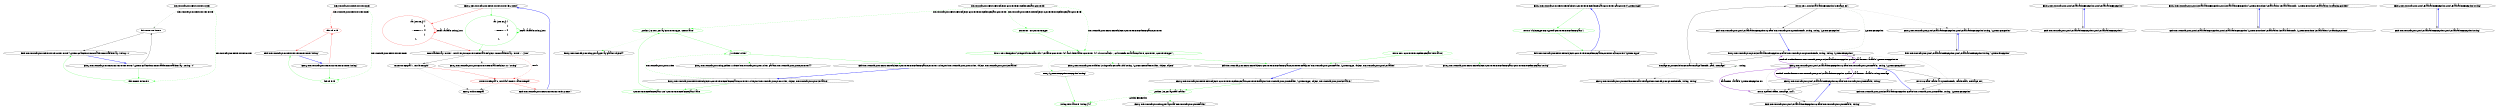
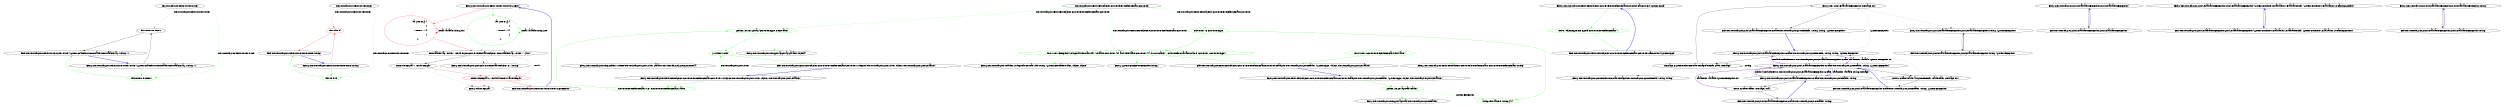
  digraph {
    node [cluster="Newtonsoft.Json.Tests.Issues.Issue1512.Test()" file="Issue1569.cs"]
    edge [color=green style=solid]
    n1 [label="Newtonsoft.Json.Tests.Issues.Outer" cluster="" file=""]
    n2 [cluster="Newtonsoft.Json.Tests.Issues.Outer.Outer(System.Collections.Immutable.ImmutableArray<string>?)" label="this.Inners = inners" span="61-61" file=""]
    n3 [cluster="Newtonsoft.Json.Tests.Issues.Outer.Outer(System.Collections.Immutable.ImmutableArray<string>?)" color=green community=0 label="this.Inners = inners" span="61-61" file=""]
    n4 [cluster="Newtonsoft.Json.Tests.Issues.Outer.Outer(System.Collections.Immutable.ImmutableArray<string>?)" label="Exit Newtonsoft.Json.Tests.Issues.Outer.Outer(System.Collections.Immutable.ImmutableArray<string>?)" span="59-59" file=""]
    n5 [label="Newtonsoft.Json.Tests.Issues.Inner" cluster="" file=""]
    n6 [cluster="Newtonsoft.Json.Tests.Issues.Inner.Inner(string)" color=red community=0 label="this.Id = id" span="71-71" file=""]
    n7 [cluster="Newtonsoft.Json.Tests.Issues.Inner.Inner(string)" color=green community=0 label="this.Id = id" span="71-71" file=""]
    n8 [cluster="Newtonsoft.Json.Tests.Issues.Inner.Inner(string)" label="Exit Newtonsoft.Json.Tests.Issues.Inner.Inner(string)" span="69-69" file=""]
    n9 [label="Entry Newtonsoft.Json.Tests.Issues.Issue1512.Test()" span="43-43" file=""]
    n10 [color=red community=0 label="var json = @''[\r\n                            {\r\n                                ''''Inners'''': []\r\n                            }\r\n                        ]''" span="45-49" file=""]
    n11 [color=green community=0 label="var json = @''[\r\n                            {\r\n                                ''''Inners'''': []\r\n                            }\r\n                        ]''" span="45-49" file=""]
    n12 [label="ImmutableArray<Outer> result = JsonConvert.DeserializeObject<ImmutableArray<Outer>>(json)" span="50-50" file=""]
    n13 [label="Assert.AreEqual(1, result.Length)" span="52-52" file=""]
    n14 [cluster="Newtonsoft.Json.JsonConvert.DeserializeObject<T>(string)" label="Entry Newtonsoft.Json.JsonConvert.DeserializeObject<T>(string)" span="703-703" file=""]
    n15 [color=red community=0 label="Assert.AreEqual(0, result[0].Inners.Value.Length)" span="53-53" file=""]
    n16 [cluster="Unk.AreEqual" label="Entry Unk.AreEqual" file=""]
-   n17 [label="Exit Newtonsoft.Json.Tests.Issues.Issue1512.Test()" span="43-43" file=""]
+   n17 [label="Exit Newtonsoft.Json.Tests.Issues.Issue1512.Exception()" span="43-43" file=""]
    n18 [cluster="Newtonsoft.Json.Tests.Issues.Outer.Outer(System.Collections.Immutable.ImmutableArray<string>?)" label="Entry Newtonsoft.Json.Tests.Issues.Outer.Outer(System.Collections.Immutable.ImmutableArray<string>?)" span="59-59" file=""]
    n19 [cluster="Newtonsoft.Json.Tests.Issues.Inner.Inner(string)" label="Entry Newtonsoft.Json.Tests.Issues.Inner.Inner(string)" span="69-69" file=""]
    n20 [cluster="System.Exception.Exception(string)" label="Entry System.Exception.Exception(string)" span="0-0"]
    n21 [cluster="Newtonsoft.Json.Linq.JToken.WriteTo(Newtonsoft.Json.JsonWriter, params Newtonsoft.Json.JsonConverter[])" label="Entry Newtonsoft.Json.Linq.JToken.WriteTo(Newtonsoft.Json.JsonWriter, params Newtonsoft.Json.JsonConverter[])" span="406-406"]
    n22 [cluster="Newtonsoft.Json.Tests.TestObjects.ConverterPrecedenceClass.ConverterPrecedenceClass(string)" label="Entry Newtonsoft.Json.Tests.TestObjects.ConverterPrecedenceClass.ConverterPrecedenceClass(string)" span="32-32"]
    n23 [cluster="Newtonsoft.Json.Tests.TestObjects.ConverterPrecedenceClassConverter.WriteJson(Newtonsoft.Json.JsonWriter, object, Newtonsoft.Json.JsonSerializer)" label="Entry Newtonsoft.Json.Tests.TestObjects.ConverterPrecedenceClassConverter.WriteJson(Newtonsoft.Json.JsonWriter, object, Newtonsoft.Json.JsonSerializer)" span="36-36"]
    n24 [cluster="Newtonsoft.Json.Tests.TestObjects.ConverterPrecedenceClassConverter.WriteJson(Newtonsoft.Json.JsonWriter, object, Newtonsoft.Json.JsonSerializer)" color=green community=0 label="ConverterPrecedenceClass c = (ConverterPrecedenceClass)value" span="38-38"]
    n25 [cluster="Newtonsoft.Json.Tests.TestObjects.ConverterPrecedenceClassConverter.WriteJson(Newtonsoft.Json.JsonWriter, object, Newtonsoft.Json.JsonSerializer)" color=green community=0 label="j.WriteTo(writer)" span="42-42"]
    n26 [cluster="Newtonsoft.Json.Tests.TestObjects.ConverterPrecedenceClassConverter.WriteJson(Newtonsoft.Json.JsonWriter, object, Newtonsoft.Json.JsonSerializer)" color=green community=0 label="JToken j = new JArray(ConverterType, c.TestValue)" span="40-40"]
    n27 [cluster="Newtonsoft.Json.Tests.TestObjects.ConverterPrecedenceClassConverter.WriteJson(Newtonsoft.Json.JsonWriter, object, Newtonsoft.Json.JsonSerializer)" label="Exit Newtonsoft.Json.Tests.TestObjects.ConverterPrecedenceClassConverter.WriteJson(Newtonsoft.Json.JsonWriter, object, Newtonsoft.Json.JsonSerializer)" span="36-36"]
    n28 [cluster="Newtonsoft.Json.Linq.JArray.JArray(params object[])" label="Entry Newtonsoft.Json.Linq.JArray.JArray(params object[])" span="82-82"]
    n29 [cluster="Newtonsoft.Json.Tests.TestObjects.ConverterPrecedenceClassConverter.CanConvert(System.Type)" label="Entry Newtonsoft.Json.Tests.TestObjects.ConverterPrecedenceClassConverter.CanConvert(System.Type)" span="57-57"]
    n30 [cluster="Newtonsoft.Json.Tests.TestObjects.ConverterPrecedenceClassConverter.CanConvert(System.Type)" color=green community=0 label="return (objectType == typeof(ConverterPrecedenceClass));" span="59-59"]
    n31 [cluster="Newtonsoft.Json.Tests.TestObjects.ConverterPrecedenceClassConverter.CanConvert(System.Type)" label="Exit Newtonsoft.Json.Tests.TestObjects.ConverterPrecedenceClassConverter.CanConvert(System.Type)" span="57-57"]
    n32 [cluster="Newtonsoft.Json.Tests.TestObjects.ConverterPrecedenceClassConverter.ReadJson(Newtonsoft.Json.JsonReader, System.Type, object, Newtonsoft.Json.JsonSerializer)" label="Entry Newtonsoft.Json.Tests.TestObjects.ConverterPrecedenceClassConverter.ReadJson(Newtonsoft.Json.JsonReader, System.Type, object, Newtonsoft.Json.JsonSerializer)" span="45-45"]
    n33 [cluster="Newtonsoft.Json.Tests.TestObjects.ConverterPrecedenceClassConverter.ReadJson(Newtonsoft.Json.JsonReader, System.Type, object, Newtonsoft.Json.JsonSerializer)" color=green community=0 label="JToken j = JArray.Load(reader)" span="47-47"]
    n34 [cluster="Newtonsoft.Json.Tests.TestObjects.ConverterPrecedenceClassConverter.ReadJson(Newtonsoft.Json.JsonReader, System.Type, object, Newtonsoft.Json.JsonSerializer)" color=green community=0 label="string testValue = (string)j[1]" span="53-53"]
    n35 [cluster="Newtonsoft.Json.Linq.JArray.Load(Newtonsoft.Json.JsonReader)" label="Entry Newtonsoft.Json.Linq.JArray.Load(Newtonsoft.Json.JsonReader)" span="112-112"]
    n36 [cluster="Newtonsoft.Json.Tests.TestObjects.ConverterPrecedenceClassConverter.ReadJson(Newtonsoft.Json.JsonReader, System.Type, object, Newtonsoft.Json.JsonSerializer)" color=green community=0 label="converter != ConverterType" span="50-50"]
    n37 [cluster="Newtonsoft.Json.Tests.TestObjects.ConverterPrecedenceClassConverter.ReadJson(Newtonsoft.Json.JsonReader, System.Type, object, Newtonsoft.Json.JsonSerializer)" color=green community=0 label="throw new Exception(StringUtils.FormatWith(''Serialize converter {0} and deserialize converter {1} do not match.'', CultureInfo.InvariantCulture, converter, ConverterType));" span="51-51"]
    n38 [cluster="Newtonsoft.Json.Tests.TestObjects.ConverterPrecedenceClassConverter.ReadJson(Newtonsoft.Json.JsonReader, System.Type, object, Newtonsoft.Json.JsonSerializer)" label="Exit Newtonsoft.Json.Tests.TestObjects.ConverterPrecedenceClassConverter.ReadJson(Newtonsoft.Json.JsonReader, System.Type, object, Newtonsoft.Json.JsonSerializer)" span="45-45"]
    n39 [cluster="Newtonsoft.Json.Utilities.StringUtils.FormatWith(string, System.IFormatProvider, object, object)" label="Entry Newtonsoft.Json.Utilities.StringUtils.FormatWith(string, System.IFormatProvider, object, object)" span="52-52"]
    n40 [cluster="Newtonsoft.Json.Tests.TestObjects.ConverterPrecedenceClassConverter.ReadJson(Newtonsoft.Json.JsonReader, System.Type, object, Newtonsoft.Json.JsonSerializer)" color=green community=0 label="return new ConverterPrecedenceClass(testValue);" span="54-54"]
    n41 [label="Newtonsoft.Json.Tests.TestObjects.ConverterPrecedenceClassConverter" cluster=""]
    n42 [cluster="Newtonsoft.Json.JsonSerializationException.JsonSerializationException(string, System.Exception)" file="JsonWriter.cs" label="Entry Newtonsoft.Json.JsonSerializationException.JsonSerializationException(string, System.Exception)" span="63-63"]
    n43 [cluster="Newtonsoft.Json.JsonSerializationException.JsonSerializationException(string, System.Exception)" file="JsonWriter.cs" label="Exit Newtonsoft.Json.JsonSerializationException.JsonSerializationException(string, System.Exception)" span="63-63"]
    n44 [cluster="Newtonsoft.Json.JsonSerializationException.JsonSerializationException()" file="JsonWriter.cs" label="Entry Newtonsoft.Json.JsonSerializationException.JsonSerializationException()" span="43-43"]
    n45 [cluster="Newtonsoft.Json.JsonSerializationException.JsonSerializationException()" file="JsonWriter.cs" label="Exit Newtonsoft.Json.JsonSerializationException.JsonSerializationException()" span="43-43"]
    n46 [cluster="Newtonsoft.Json.JsonSerializationException.JsonSerializationException(System.Runtime.Serialization.SerializationInfo, System.Runtime.Serialization.StreamingContext)" file="JsonWriter.cs" label="Entry Newtonsoft.Json.JsonSerializationException.JsonSerializationException(System.Runtime.Serialization.SerializationInfo, System.Runtime.Serialization.StreamingContext)" span="76-76"]
    n47 [cluster="Newtonsoft.Json.JsonSerializationException.JsonSerializationException(System.Runtime.Serialization.SerializationInfo, System.Runtime.Serialization.StreamingContext)" file="JsonWriter.cs" label="Exit Newtonsoft.Json.JsonSerializationException.JsonSerializationException(System.Runtime.Serialization.SerializationInfo, System.Runtime.Serialization.StreamingContext)" span="76-76"]
    n48 [cluster="Newtonsoft.Json.JsonSerializationException.Create(Newtonsoft.Json.JsonReader, string, System.Exception)" file="JsonWriter.cs" label="Entry Newtonsoft.Json.JsonSerializationException.Create(Newtonsoft.Json.JsonReader, string, System.Exception)" span="87-87"]
    n49 [cluster="Newtonsoft.Json.JsonSerializationException.Create(Newtonsoft.Json.JsonReader, string, System.Exception)" file="JsonWriter.cs" label="return Create(reader as IJsonLineInfo, reader.Path, message, ex);" span="89-89"]
    n50 [cluster="Newtonsoft.Json.JsonSerializationException.Create(Newtonsoft.Json.JsonReader, string)" file="JsonWriter.cs" label="Entry Newtonsoft.Json.JsonSerializationException.Create(Newtonsoft.Json.JsonReader, string)" span="82-82"]
    n51 [cluster="Newtonsoft.Json.JsonSerializationException.Create(Newtonsoft.Json.JsonReader, string)" file="JsonWriter.cs" label="return Create(reader, message, null);" span="84-84"]
    n52 [cluster="Newtonsoft.Json.JsonSerializationException.Create(Newtonsoft.Json.IJsonLineInfo, string, string, System.Exception)" file="JsonWriter.cs" label="Entry Newtonsoft.Json.JsonSerializationException.Create(Newtonsoft.Json.IJsonLineInfo, string, string, System.Exception)" span="92-92"]
    n53 [cluster="Newtonsoft.Json.JsonSerializationException.Create(Newtonsoft.Json.JsonReader, string, System.Exception)" file="JsonWriter.cs" label="Exit Newtonsoft.Json.JsonSerializationException.Create(Newtonsoft.Json.JsonReader, string, System.Exception)" span="87-87"]
    n54 [cluster="Newtonsoft.Json.JsonSerializationException.Create(Newtonsoft.Json.JsonReader, string)" file="JsonWriter.cs" label="Exit Newtonsoft.Json.JsonSerializationException.Create(Newtonsoft.Json.JsonReader, string)" span="82-82"]
    n55 [cluster="Newtonsoft.Json.JsonSerializationException.Create(Newtonsoft.Json.IJsonLineInfo, string, string, System.Exception)" file="JsonWriter.cs" label="message = JsonPosition.FormatMessage(lineInfo, path, message)" span="94-94"]
    n56 [cluster="Newtonsoft.Json.JsonSerializationException.Create(Newtonsoft.Json.IJsonLineInfo, string, string, System.Exception)" file="JsonWriter.cs" label="return new JsonSerializationException(message, ex);" span="96-96"]
    n57 [cluster="Newtonsoft.Json.JsonPosition.FormatMessage(Newtonsoft.Json.IJsonLineInfo, string, string)" file="JsonWriter.cs" label="Entry Newtonsoft.Json.JsonPosition.FormatMessage(Newtonsoft.Json.IJsonLineInfo, string, string)" span="104-104"]
    n58 [cluster="Newtonsoft.Json.JsonSerializationException.Create(Newtonsoft.Json.IJsonLineInfo, string, string, System.Exception)" file="JsonWriter.cs" label="Exit Newtonsoft.Json.JsonSerializationException.Create(Newtonsoft.Json.IJsonLineInfo, string, string, System.Exception)" span="92-92"]
    n59 [cluster="Newtonsoft.Json.JsonSerializationException.JsonSerializationException(string)" file="JsonWriter.cs" label="Entry Newtonsoft.Json.JsonSerializationException.JsonSerializationException(string)" span="52-52"]
    n60 [cluster="Newtonsoft.Json.JsonSerializationException.JsonSerializationException(string)" file="JsonWriter.cs" label="Exit Newtonsoft.Json.JsonSerializationException.JsonSerializationException(string)" span="52-52"]
    n1 -> n2 [color=darkseagreen4 label="Newtonsoft.Json.Tests.Issues.Outer" style=dashed]
    n1 -> n3 [label="Newtonsoft.Json.Tests.Issues.Outer" style=dashed]
    n2 -> n4 [color=""]
    n3 -> n4
    n4 -> n18 [color=blue style=bold]
    n5 -> n6 [color=red label="Newtonsoft.Json.Tests.Issues.Inner" style=dashed]
    n5 -> n7 [label="Newtonsoft.Json.Tests.Issues.Inner" style=dashed]
    n6 -> n8 [color=red]
    n7 -> n8
    n8 -> n19 [color=blue style=bold]
    n9 -> n10 [color=red]
    n9 -> n11
    n10 -> n10 [color=red label="Local variable string json" style=bold]
    n10 -> n12 [color=red]
    n11 -> n11 [label="Local variable string json" style=bold]
    n11 -> n12
    n12 -> n13 [color=""]
    n12 -> n14 [style=dotted color=""]
    n12 -> n15 [color=red label=result style=dashed]
    n13 -> n15 [color=red]
    n13 -> n16 [style=dotted color=""]
-   n15 -> n16 [color=black style=dotted]
+   n15 -> n16 [color=red style=dotted]
    n15 -> n17 [color=red]
    n17 -> n9 [color=blue style=bold]
    n18 -> n2 [color=""]
    n18 -> n3
    n19 -> n6 [color=red]
    n19 -> n7
    n23 -> n24
    n23 -> n25 [label="Newtonsoft.Json.JsonWriter" style=dashed]
    n24 -> n26
    n25 -> n21 [style=dotted]
    n25 -> n27
    n26 -> n25
    n26 -> n28 [style=dotted]
    n27 -> n23 [color=blue style=bold]
    n29 -> n30
    n30 -> n31
    n31 -> n29 [color=blue style=bold]
    n32 -> n33
    n33 -> n34 [label="System.Exception" style=dashed]
    n33 -> n35 [style=dotted]
-   n20 -> n34
+   n36 -> n34
    n36 -> n37
    n37 -> n20 [style=dotted]
    n37 -> n38
    n37 -> n39 [style=dotted]
    n38 -> n32 [color=blue style=bold]
    n40 -> n22 [style=dotted]
    n40 -> n38
    n41 -> n26 [label="Newtonsoft.Json.Tests.TestObjects.ConverterPrecedenceClassConverter" style=dashed]
    n41 -> n36 [label="Newtonsoft.Json.Tests.TestObjects.ConverterPrecedenceClassConverter" style=dashed]
    n41 -> n37 [label="Newtonsoft.Json.Tests.TestObjects.ConverterPrecedenceClassConverter" style=dashed]
    n42 -> n43 [color=""]
    n43 -> n42 [color=blue style=bold]
    n44 -> n45 [color=""]
    n45 -> n44 [color=blue style=bold]
    n46 -> n47 [color=""]
    n47 -> n46 [color=blue style=bold]
    n48 -> n49 [color=""]
    n48 -> n50 [color=darkorchid label="Parameter variable string message" style=bold]
    n48 -> n51 [color=darkorchid label="Parameter variable System.Exception ex" style=bold]
    n48 -> n52 [color=darkorchid label="method methodReturn Newtonsoft.Json.JsonSerializationException Create" style=bold]
    n49 -> n52 [style=dotted color=""]
    n49 -> n53 [color=""]
    n50 -> n48 [color=darkorchid label="method methodReturn Newtonsoft.Json.JsonSerializationException Create" style=bold]
    n50 -> n51 [color=""]
    n51 -> n48 [style=dotted color=""]
    n51 -> n54 [color=""]
    n52 -> n48 [color=darkorchid label="Parameter variable System.Exception ex" style=bold]
    n52 -> n55 [color=""]
    n52 -> n56 [color=darkseagreen4 label="System.Exception" style=dashed]
    n53 -> n48 [color=blue style=bold]
    n54 -> n50 [color=blue style=bold]
    n55 -> n55 [color=darkseagreen4 label=string style=dashed]
    n55 -> n56 [color=""]
    n55 -> n57 [style=dotted color=""]
    n56 -> n42 [style=dotted color=""]
    n56 -> n58 [color=""]
    n58 -> n52 [color=blue style=bold]
    n59 -> n60 [color=""]
    n60 -> n59 [color=blue style=bold]
  }
